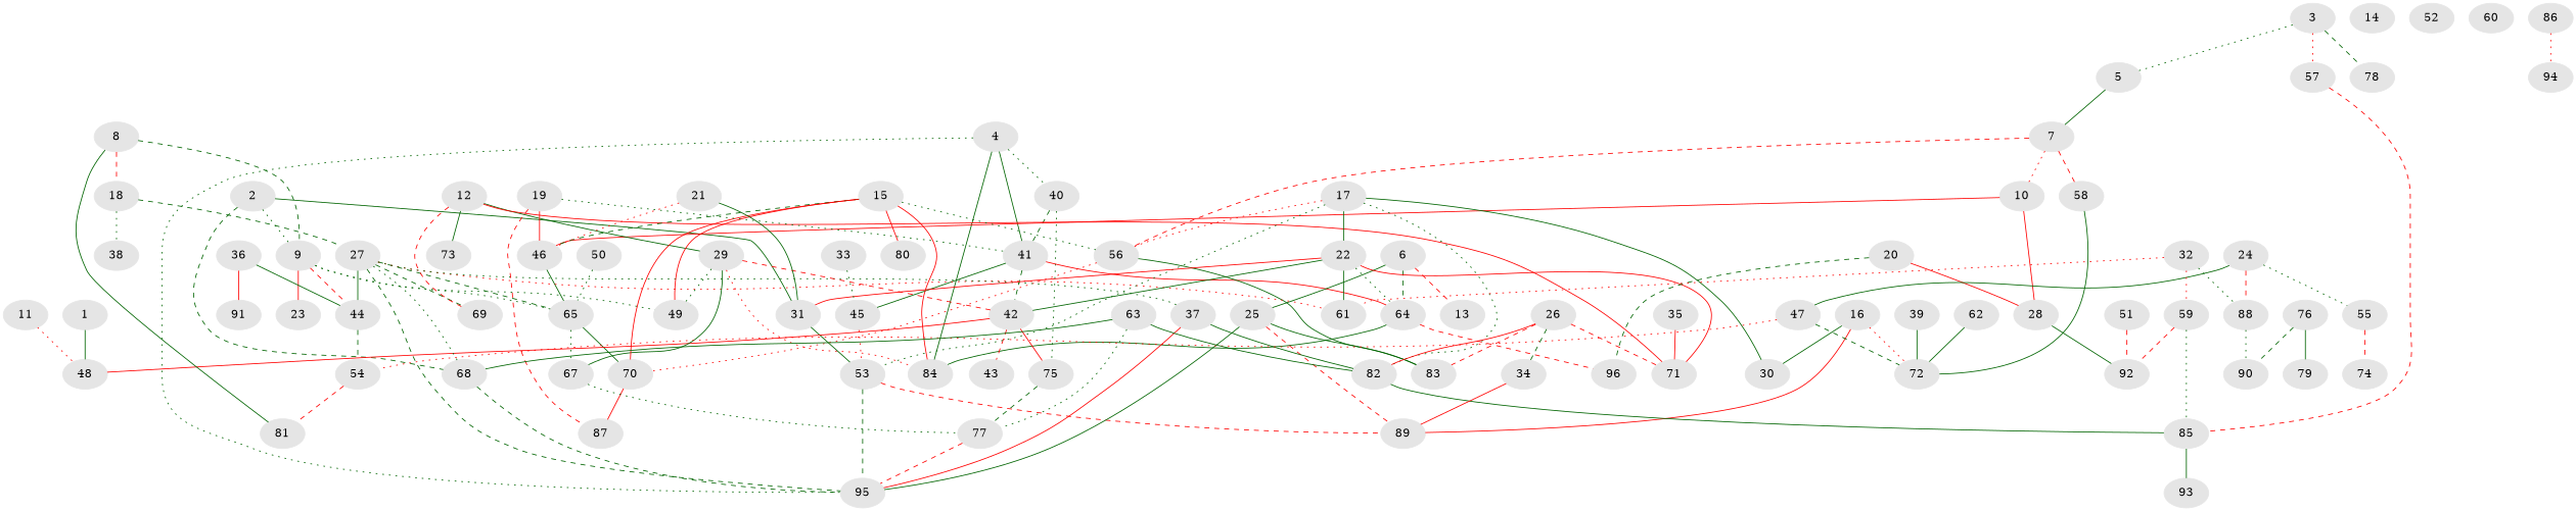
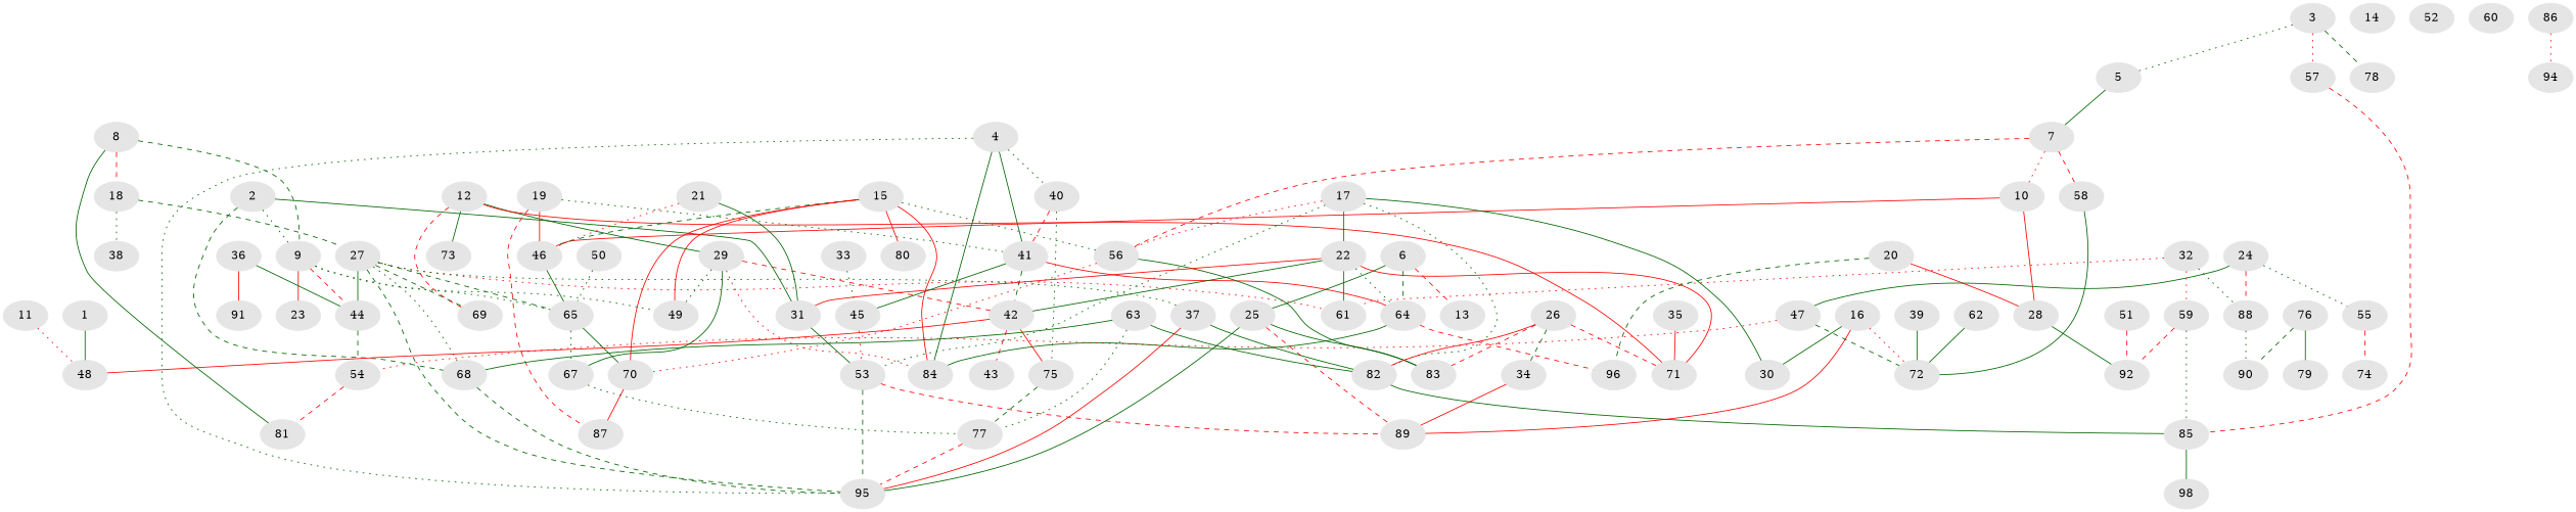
  graph {
    node [color=gray90 style=filled]
    edge [color=darkgreen style=solid]
    1
    48
    2
    9
    31
    68
    23
    44
    49
    65
    53
    95
    3
    5
    57
    78
    7
    85
    4
    40
    41
    84
    75
    64
    42
    45
    10
    56
    58
    6
    13
    25
    89
    83
    96
    28
    46
    70
    72
    8
    18
    81
    27
    38
    54
    67
    92
    11
    12
    29
    69
    71
    73
    14
    15
    80
    87
    16
    30
    17
    22
    82
    61
    37
    19
    20
    21
    43
    24
    47
    55
    88
    74
    90
    26
    34
    77
    32
    59
    33
    35
    36
    91
    39
    50
    51
    52
-   93
+   93 [label=98]
    60
    62
    63
    76
    79
    86
    94
    1 -- 48
    2 -- 9 [style=dotted]
    2 -- 31
    2 -- 68 [style=dashed]
    9 -- 23 [color=red]
    9 -- 44 [color=red style=dashed]
    9 -- 49 [style=dotted]
    9 -- 65 [style=dotted]
    31 -- 53
    68 -- 95 [style=dashed]
    44 -- 54 [style=dashed]
    65 -- 70
    65 -- 67 [style=dotted]
    53 -- 95 [style=dashed]
    53 -- 89 [color=red style=dashed]
    3 -- 5 [style=dotted]
    3 -- 57 [color=red style=dotted]
    3 -- 78 [style=dashed]
    5 -- 7
    57 -- 85 [color=red style=dashed]
    7 -- 10 [color=red style=dotted]
    7 -- 56 [color=red style=dashed]
    7 -- 58 [color=red style=dashed]
    85 -- 93
    4 -- 95 [style=dotted]
    4 -- 40 [style=dotted]
    4 -- 41
    4 -- 84
-   40 -- 41 [style=dashed]
+   40 -- 41 [color=red style=dashed]
    40 -- 75 [style=dotted]
    41 -- 64 [color=red]
    41 -- 42 [style=dashed]
    41 -- 45
    75 -- 77 [style=dashed]
    64 -- 84
    64 -- 96 [color=red style=dashed]
    42 -- 48 [color=red]
    42 -- 75 [color=red]
    42 -- 43 [color=red style=dashed]
    45 -- 53 [color=red style=dotted]
    10 -- 28 [color=red]
    10 -- 46 [color=red]
    56 -- 83
    56 -- 70 [color=red style=dotted]
    58 -- 72
    6 -- 64 [style=dashed]
    6 -- 13 [color=red style=dashed]
    6 -- 25
    25 -- 95
    25 -- 89 [color=red style=dashed]
    25 -- 83
    28 -- 92
    46 -- 65
    70 -- 87 [color=red]
    8 -- 9 [style=dashed]
    8 -- 18 [color=red style=dashed]
    8 -- 81
    18 -- 27 [style=dashed]
    18 -- 38 [style=dotted]
    27 -- 68 [style=dotted]
    27 -- 44
    27 -- 65 [style=dashed]
    27 -- 95 [style=dashed]
    27 -- 69 [style=dashed]
    27 -- 61 [color=red style=dotted]
    27 -- 37 [style=dotted]
    54 -- 81 [color=red style=dashed]
    67 -- 77 [style=dotted]
    11 -- 48 [color=red style=dotted]
    12 -- 29
    12 -- 69 [color=red style=dashed]
    12 -- 71 [color=red]
    12 -- 73
    29 -- 49 [style=dotted]
    29 -- 84 [color=red style=dotted]
    29 -- 42 [color=red style=dashed]
    29 -- 67
    15 -- 49 [color=red]
    15 -- 84 [color=red]
    15 -- 56 [style=dotted]
    15 -- 46 [style=dashed]
    15 -- 70 [color=red]
    15 -- 80 [color=red]
    16 -- 89 [color=red]
    16 -- 72 [color=red style=dotted]
    16 -- 30
    17 -- 53 [style=dotted]
    17 -- 56 [color=red style=dotted]
    17 -- 30
    17 -- 22
    17 -- 82 [style=dotted]
    22 -- 31 [color=red]
    22 -- 64 [style=dotted]
    22 -- 42
    22 -- 71 [color=red]
    22 -- 61
    82 -- 85
    37 -- 95 [color=red]
    37 -- 82
    19 -- 41 [style=dotted]
    19 -- 46 [color=red]
    19 -- 87 [color=red style=dashed]
    20 -- 96 [style=dashed]
    20 -- 28 [color=red]
    21 -- 31
    21 -- 46 [color=red style=dotted]
    24 -- 47
    24 -- 55 [style=dotted]
    24 -- 88 [color=red style=dashed]
    47 -- 72 [style=dashed]
    47 -- 54 [color=red style=dotted]
    55 -- 74 [color=red style=dashed]
    88 -- 90 [style=dotted]
    26 -- 83 [color=red style=dashed]
    26 -- 71 [color=red style=dashed]
    26 -- 82 [color=red]
    26 -- 34 [style=dashed]
    34 -- 89 [color=red]
    77 -- 95 [color=red style=dashed]
    32 -- 61 [color=red style=dotted]
    32 -- 88 [style=dotted]
    32 -- 59 [color=red style=dotted]
    59 -- 85 [style=dotted]
    59 -- 92 [color=red style=dashed]
    33 -- 45 [style=dotted]
    35 -- 71 [color=red]
    36 -- 44
    36 -- 91 [color=red]
    39 -- 72
    50 -- 65 [style=dotted]
    51 -- 92 [color=red style=dashed]
    62 -- 72
    63 -- 68
    63 -- 82
    63 -- 77 [style=dotted]
    76 -- 90 [style=dashed]
    76 -- 79
    86 -- 94 [color=red style=dotted]
  }
